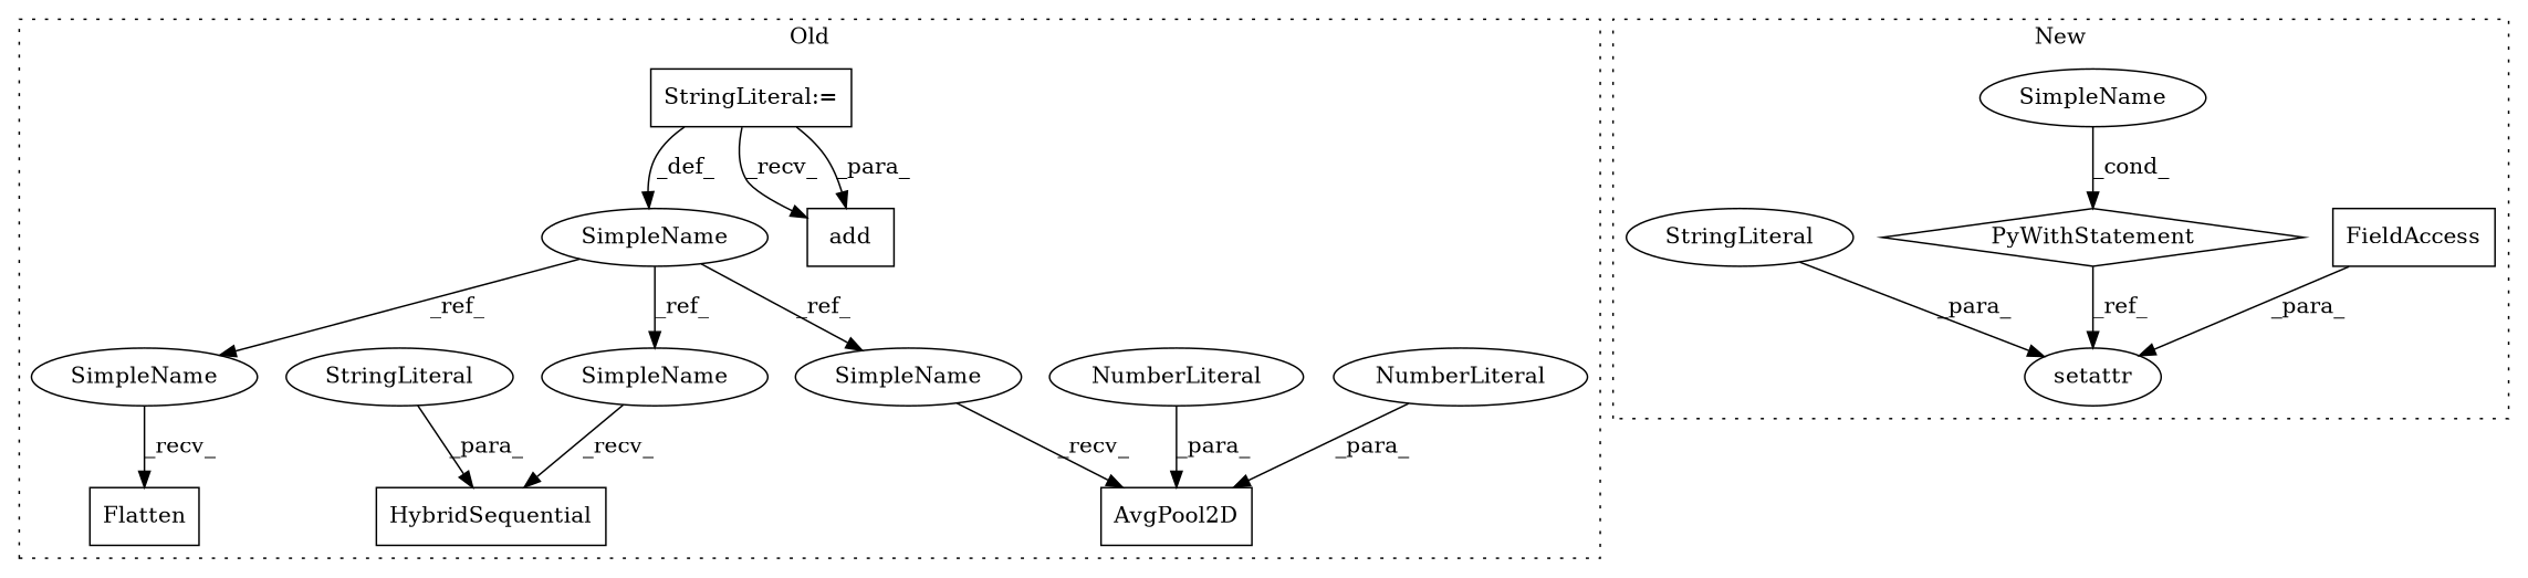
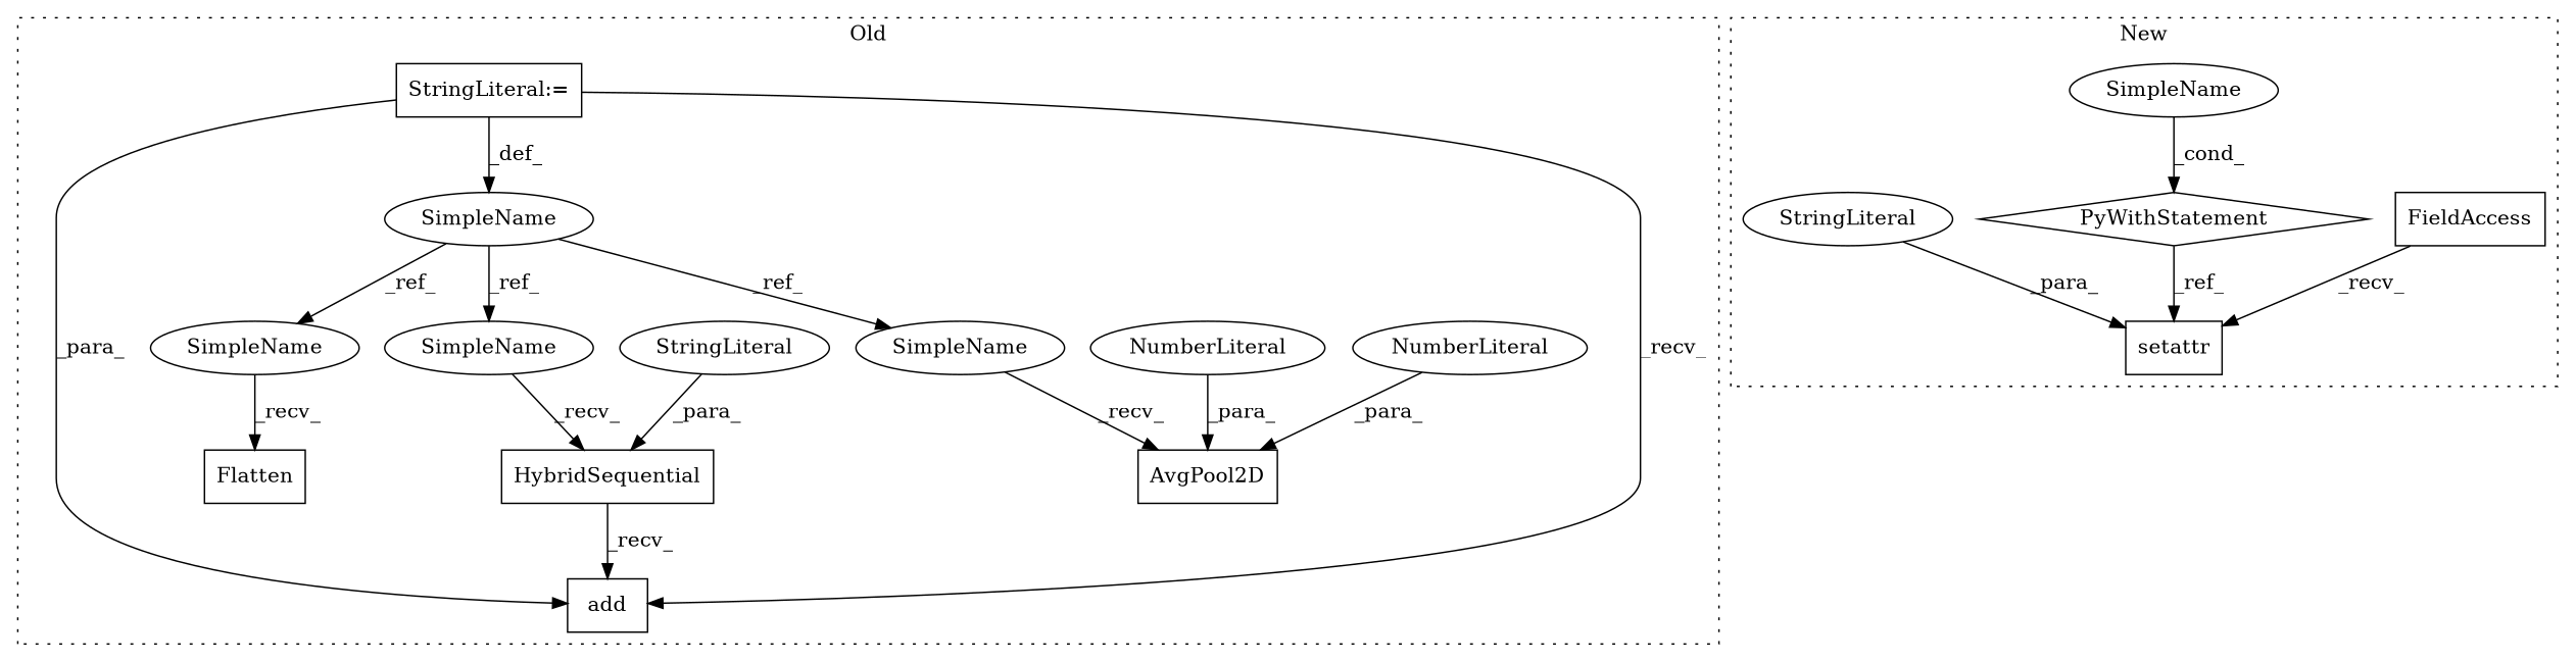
  digraph {
    node [a=32 l=2 s=15633 shape=ellipse]
    n1 [l="10,1" label=AvgPool2D s="17298,17311" shape=box]
    n2 [a=42 label=SimpleName]
    n3 [l=9 label=Flatten s=17383 shape=box]
    n4 [l="17,1" label=HybridSequential s="17336,17355" shape=box]
    n5 [l="4,1" label=add s="17413,17432" shape=box]
    n6 [a=34 l=1 label=NumberLiteral s=17310]
    n7 [a=34 l=1 label=NumberLiteral s=17308]
    n8 [a=45 label=StringLiteral s=17353]
    n9 [a=7 label="StringLiteral:=" shape=box]
    n10 [a=42 label=SimpleName s=17380]
    n11 [a=42 label=SimpleName s=17333]
    n12 [a=42 label=SimpleName s=17295]
    n13 [a=104 l="10,2" label=PyWithStatement s="17619,17653" shape=diamond]
-   n14 [l="8,1" label=setattr s="17856,17922"]
+   n14 [l="8,1" label=setattr s="17856,17922" shape=box]
    n15 [a=22 l=11 label=FieldAccess s=17864 shape=box]
    n16 [a=42 label=SimpleName l="" s=""]
    n17 [a=45 l=4 label=StringLiteral s=17876]
    subgraph cluster_1 {
      label=Old
      style=dotted
      n1
      n2
      n3
      n4
      n5
      n6
      n7
      n8
      n9
      n10
      n11
      n12
    }
    subgraph cluster_2 {
      label=New
      style=dotted
      n13
      n14
      n15
      n16
      n17
    }
    n2 -> n10 [label=_ref_]
    n2 -> n11 [label=_ref_]
    n2 -> n12 [label=_ref_]
+   n4 -> n5 [label=_recv_]
    n6 -> n1 [label=_para_]
    n7 -> n1 [label=_para_]
    n8 -> n4 [label=_para_]
    n9 -> n2 [label=_def_]
    n9 -> n5 [label=_para_]
    n9 -> n5 [label=_recv_]
    n10 -> n3 [label=_recv_]
    n11 -> n4 [label=_recv_]
    n12 -> n1 [label=_recv_]
    n13 -> n14 [label=_ref_]
-   n15 -> n14 [label=_para_]
+   n15 -> n14 [label=_recv_]
    n16 -> n13 [label=_cond_]
    n17 -> n14 [label=_para_]
  }
